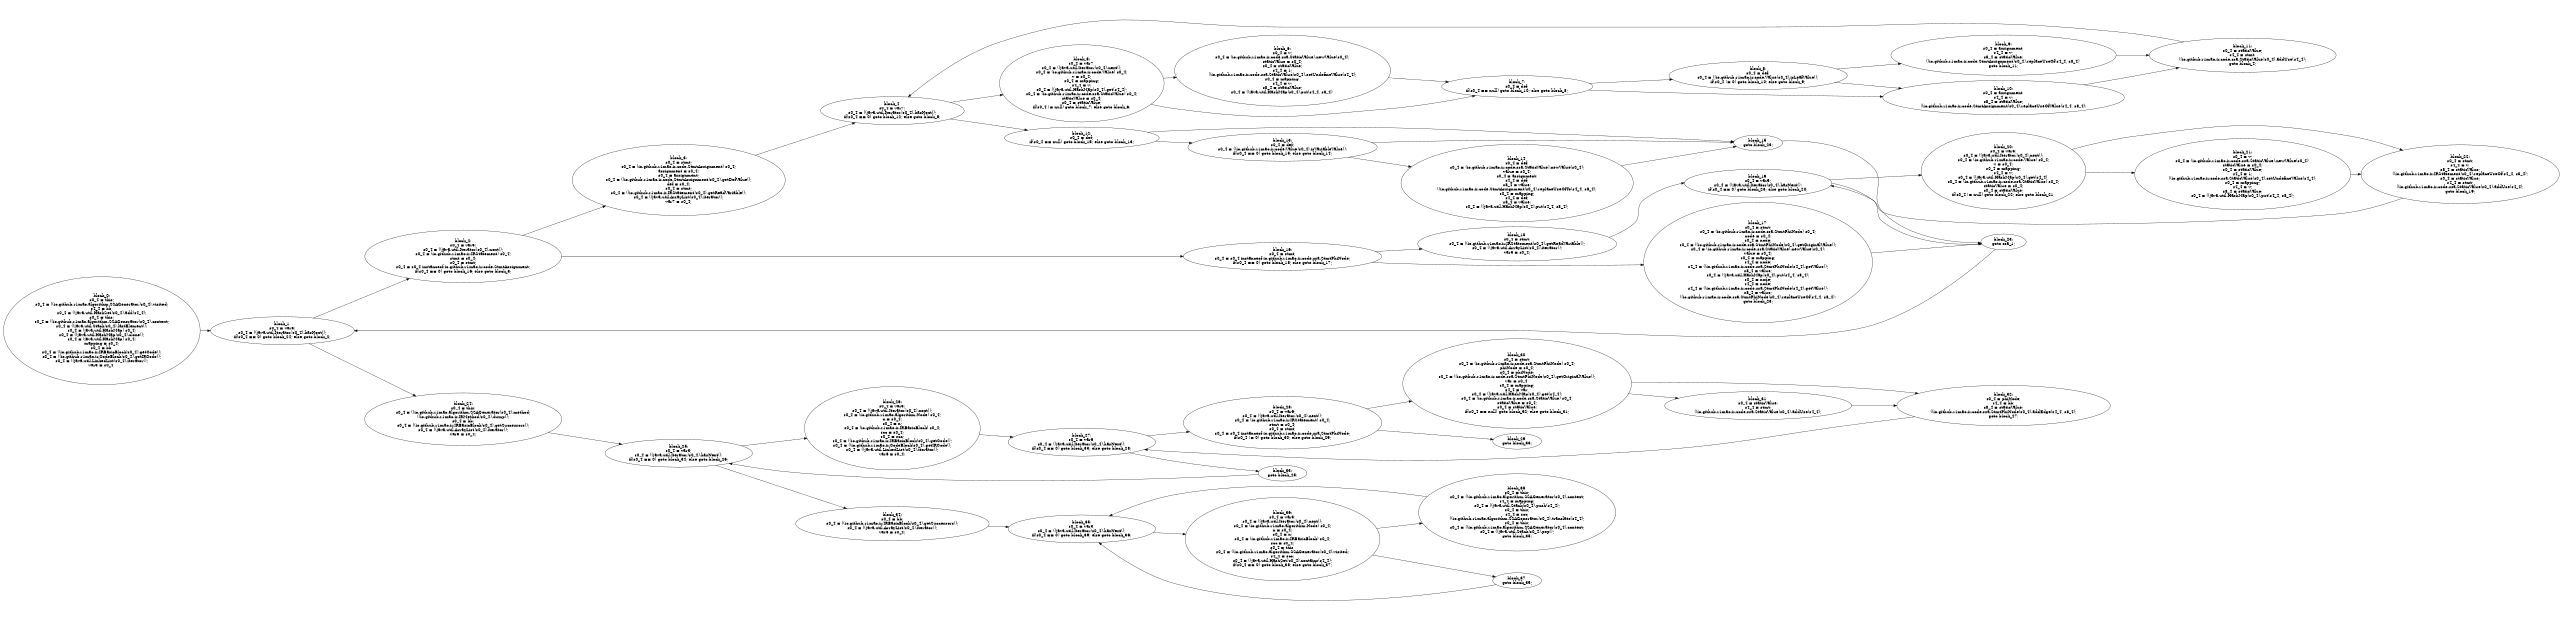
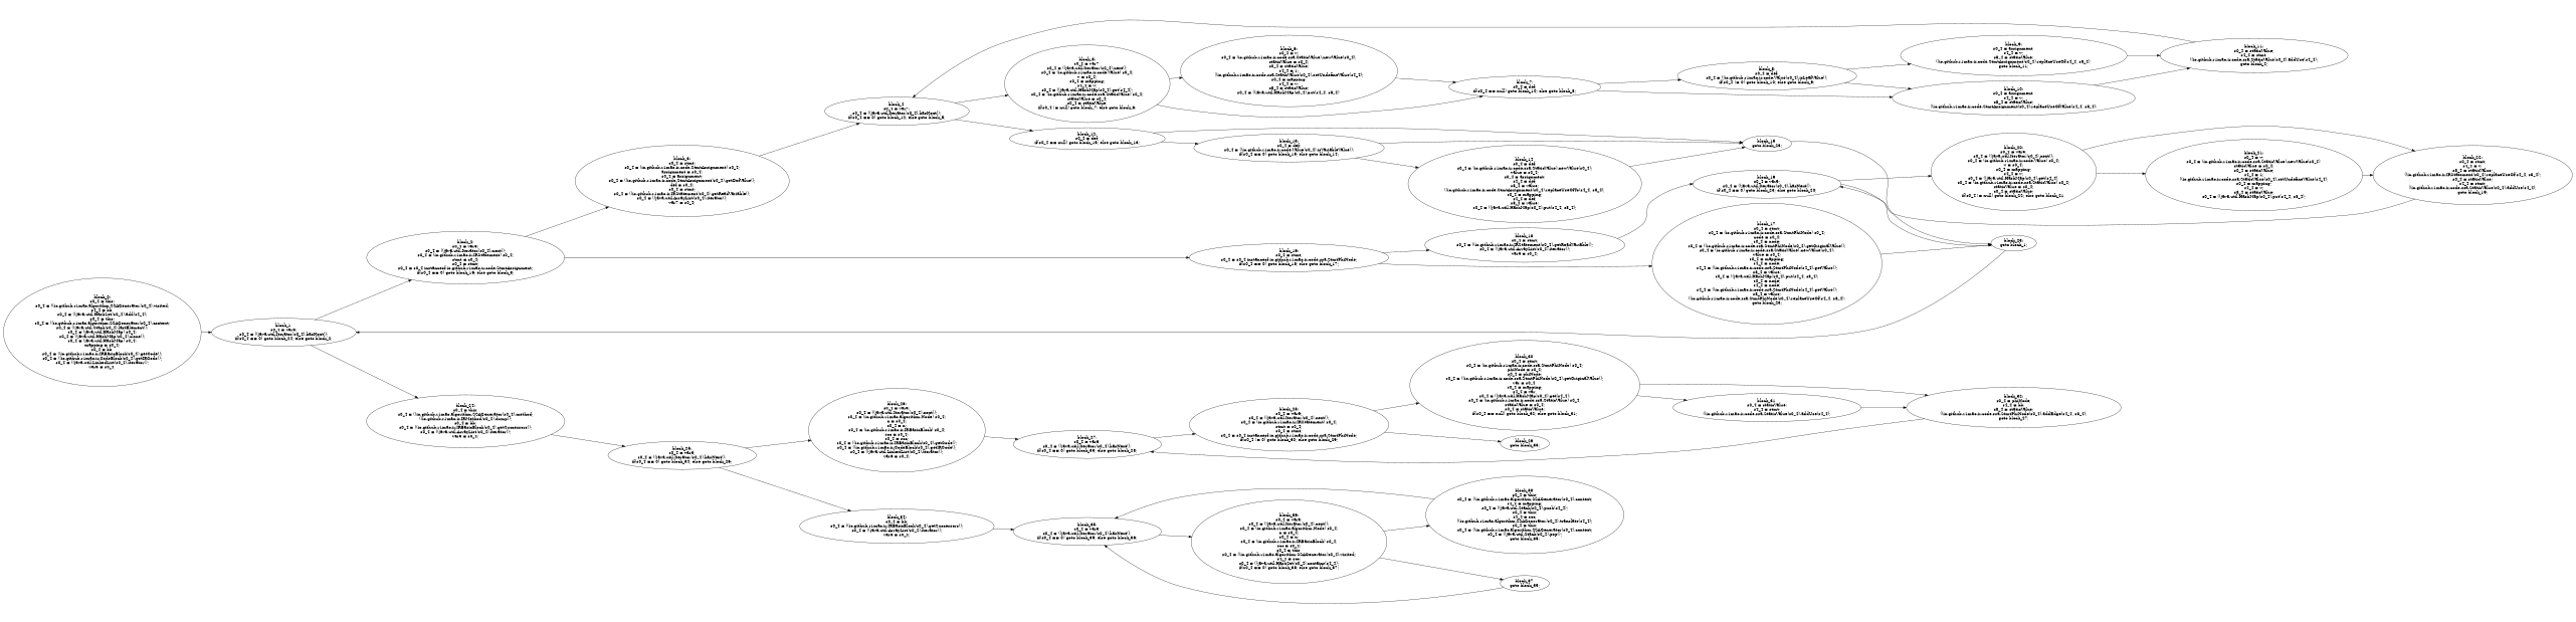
  digraph {
    labeljust=l
    rankdir=LR
    n1 [label="block_0:\ns0_4 = this;\ns0_4 = ((io.github.r1mao.algorithm.SSAGenerator)s0_4).visited;\ns4_4 = bb;\ns0_4 = ((java.util.HashSet)s0_4).add(s4_4);\ns0_4 = this;\ns0_4 = ((io.github.r1mao.algorithm.SSAGenerator)s0_4).context;\ns0_4 = ((java.util.Stack)s0_4).lastElement();\ns0_4 = (java.util.HashMap) s0_4;\ns0_4 = ((java.util.HashMap)s0_4).clone();\ns0_4 = (java.util.HashMap) s0_4;\nmapping = s0_4;\ns0_4 = bb;\ns0_4 = ((io.github.r1mao.ir.IRBasicBlock)s0_4).getCode();\ns0_4 = ((io.github.r1mao.ir.CodeBlock)s0_4).getIRCode();\ns0_4 = ((java.util.LinkedList)s0_4).iterator();\nvar3 = s0_4;\n"]
    n2 [label="block_1:\ns0_4 = var3;\ns0_4 = ((java.util.Iterator)s0_4).hasNext();\nif(s0_4 == 0) goto block_24; else goto block_2;\n"]
    n3 [label="block_2:\ns0_4 = var3;\ns0_4 = ((java.util.Iterator)s0_4).next();\ns0_4 = (io.github.r1mao.ir.IRStatement) s0_4;\nstmt = s0_4;\ns0_4 = stmt;\ns0_4 = s0_4 instanceof io.github.r1mao.ir.code.StmtAssignment;\nif(s0_4 == 0) goto block_16; else goto block_3;\n"]
    n4 [label="block_24:\ns0_4 = this;\ns0_4 = ((io.github.r1mao.algorithm.SSAGenerator)s0_4).method;\n((io.github.r1mao.ir.IRMethod)s0_4).dump();\ns0_4 = bb;\ns0_4 = ((io.github.r1mao.ir.IRBasicBlock)s0_4).getSuccessors();\ns0_4 = ((java.util.ArrayList)s0_4).iterator();\nvar3 = s0_4;\n"]
    n5 [label="block_3:\ns0_4 = stmt;\ns0_4 = (io.github.r1mao.ir.code.StmtAssignment) s0_4;\nassignment = s0_4;\ns0_4 = assignment;\ns0_4 = ((io.github.r1mao.ir.code.StmtAssignment)s0_4).getDefValue();\ndef = s0_4;\ns0_4 = stmt;\ns0_4 = ((io.github.r1mao.ir.IRStatement)s0_4).getReadVariable();\ns0_4 = ((java.util.ArrayList)s0_4).iterator();\nvar7 = s0_4;\n"]
    n6 [label="block_16:\ns0_4 = stmt;\ns0_4 = s0_4 instanceof io.github.r1mao.ir.code.ssa.StmtPhiNode;\nif(s0_4 == 0) goto block_18; else goto block_17;\n"]
    n7 [label="block_25:\ns0_4 = var3;\ns0_4 = ((java.util.Iterator)s0_4).hasNext();\nif(s0_4 == 0) goto block_34; else goto block_26;\n"]
    n8 [label="block_4:\ns0_4 = var7;\ns0_4 = ((java.util.Iterator)s0_4).hasNext();\nif(s0_4 == 0) goto block_12; else goto block_5;\n"]
    n9 [label="block_17:\ns0_4 = stmt;\ns0_4 = (io.github.r1mao.ir.code.ssa.StmtPhiNode) s0_4;\nnode = s0_4;\ns0_4 = node;\ns0_4 = ((io.github.r1mao.ir.code.ssa.StmtPhiNode)s0_4).getOriginalValue();\ns0_4 = (io.github.r1mao.ir.code.ssa.StaticValue).newValue(s0_4);\nvalue = s0_4;\ns0_4 = mapping;\ns4_4 = node;\ns4_4 = ((io.github.r1mao.ir.code.ssa.StmtPhiNode)s4_4).getValue();\ns8_4 = value;\ns0_4 = ((java.util.HashMap)s0_4).put(s4_4, s8_4);\ns0_4 = node;\ns4_4 = node;\ns4_4 = ((io.github.r1mao.ir.code.ssa.StmtPhiNode)s4_4).getValue();\ns8_4 = value;\n((io.github.r1mao.ir.code.ssa.StmtPhiNode)s0_4).replaceUseOf(s4_4, s8_4);\ngoto block_23;\n"]
    n10 [label="block_18:\ns0_4 = stmt;\ns0_4 = ((io.github.r1mao.ir.IRStatement)s0_4).getReadVariable();\ns0_4 = ((java.util.ArrayList)s0_4).iterator();\nvar5 = s0_4;\n"]
    n11 [label="block_5:\ns0_4 = var7;\ns0_4 = ((java.util.Iterator)s0_4).next();\ns0_4 = (io.github.r1mao.ir.code.Value) s0_4;\nv = s0_4;\ns0_4 = mapping;\ns4_4 = v;\ns0_4 = ((java.util.HashMap)s0_4).get(s4_4);\ns0_4 = (io.github.r1mao.ir.code.ssa.StaticValue) s0_4;\nstaticValue = s0_4;\ns0_4 = staticValue;\nif(s0_4 != null) goto block_7; else goto block_6;\n"]
    n12 [label="block_12:\ns0_4 = def;\nif(s0_4 == null) goto block_15; else goto block_13;\n"]
    n13 [label="block_6:\ns0_4 = v;\ns0_4 = (io.github.r1mao.ir.code.ssa.StaticValue).newValue(s0_4);\nstaticValue = s0_4;\ns0_4 = staticValue;\ns4_4 = 1;\n((io.github.r1mao.ir.code.ssa.StaticValue)s0_4).setUndefineValue(s4_4);\ns0_4 = mapping;\ns4_4 = v;\ns8_4 = staticValue;\ns0_4 = ((java.util.HashMap)s0_4).put(s4_4, s8_4);\n"]
    n14 [label="block_7:\ns0_4 = def;\nif(s0_4 == null) goto block_10; else goto block_8;\n"]
    n15 [label="block_13:\ns0_4 = def;\ns0_4 = ((io.github.r1mao.ir.code.Value)s0_4).isVariableValue();\nif(s0_4 == 0) goto block_15; else goto block_14;\n"]
    n16 [label="block_15:\ngoto block_23;\n"]
    n17 [label="block_8:\ns0_4 = def;\ns0_4 = ((io.github.r1mao.ir.code.Value)s0_4).isLeafValue();\nif(s0_4 != 0) goto block_10; else goto block_9;\n"]
    n18 [label="block_10:\ns0_4 = assignment;\ns4_4 = v;\ns8_4 = staticValue;\n((io.github.r1mao.ir.code.StmtAssignment)s0_4).replaceUseOfValue(s4_4, s8_4);\n"]
    n19 [label="block_9:\ns0_4 = assignment;\ns4_4 = v;\ns8_4 = staticValue;\n((io.github.r1mao.ir.code.StmtAssignment)s0_4).replaceUseOf(s4_4, s8_4);\ngoto block_11;\n"]
    n20 [label="block_11:\ns0_4 = staticValue;\ns4_4 = stmt;\n((io.github.r1mao.ir.code.ssa.StaticValue)s0_4).addUse(s4_4);\ngoto block_4;\n"]
    n21 [label="block_14:\ns0_4 = def;\ns0_4 = (io.github.r1mao.ir.code.ssa.StaticValue).newValue(s0_4);\nvalue = s0_4;\ns0_4 = assignment;\ns4_4 = def;\ns8_4 = value;\n((io.github.r1mao.ir.code.StmtAssignment)s0_4).replaceUseOfTo(s4_4, s8_4);\ns0_4 = mapping;\ns4_4 = def;\ns8_4 = value;\ns0_4 = ((java.util.HashMap)s0_4).put(s4_4, s8_4);\n"]
-   n22 [label="block_23:\ngoto ssa_1;\n"]
+   n22 [label="block_23:\ngoto block_1;\n"]
    n23 [label="block_19:\ns0_4 = var5;\ns0_4 = ((java.util.Iterator)s0_4).hasNext();\nif(s0_4 == 0) goto block_23; else goto block_20;\n"]
    n24 [label="block_20:\ns0_4 = var5;\ns0_4 = ((java.util.Iterator)s0_4).next();\ns0_4 = (io.github.r1mao.ir.code.Value) s0_4;\nv = s0_4;\ns0_4 = mapping;\ns4_4 = v;\ns0_4 = ((java.util.HashMap)s0_4).get(s4_4);\ns0_4 = (io.github.r1mao.ir.code.ssa.StaticValue) s0_4;\nstaticValue = s0_4;\ns0_4 = staticValue;\nif(s0_4 != null) goto block_22; else goto block_21;\n"]
    n25 [label="block_21:\ns0_4 = v;\ns0_4 = (io.github.r1mao.ir.code.ssa.StaticValue).newValue(s0_4);\nstaticValue = s0_4;\ns0_4 = staticValue;\ns4_4 = 1;\n((io.github.r1mao.ir.code.ssa.StaticValue)s0_4).setUndefineValue(s4_4);\ns0_4 = mapping;\ns4_4 = v;\ns8_4 = staticValue;\ns0_4 = ((java.util.HashMap)s0_4).put(s4_4, s8_4);\n"]
    n26 [label="block_22:\ns0_4 = stmt;\ns4_4 = v;\ns8_4 = staticValue;\n((io.github.r1mao.ir.IRStatement)s0_4).replaceUseOf(s4_4, s8_4);\ns0_4 = staticValue;\ns4_4 = stmt;\n((io.github.r1mao.ir.code.ssa.StaticValue)s0_4).addUse(s4_4);\ngoto block_19;\n"]
    n27 [label="block_26:\ns0_4 = var3;\ns0_4 = ((java.util.Iterator)s0_4).next();\ns0_4 = (io.github.r1mao.algorithm.Node) s0_4;\nn = s0_4;\ns0_4 = n;\ns0_4 = (io.github.r1mao.ir.IRBasicBlock) s0_4;\nscc = s0_4;\ns0_4 = scc;\ns0_4 = ((io.github.r1mao.ir.IRBasicBlock)s0_4).getCode();\ns0_4 = ((io.github.r1mao.ir.CodeBlock)s0_4).getIRCode();\ns0_4 = ((java.util.LinkedList)s0_4).iterator();\nvar6 = s0_4;\n"]
    n28 [label="block_34:\ns0_4 = bb;\ns0_4 = ((io.github.r1mao.ir.IRBasicBlock)s0_4).getSuccessors();\ns0_4 = ((java.util.ArrayList)s0_4).iterator();\nvar3 = s0_4;\n"]
    n29 [label="block_27:\ns0_4 = var6;\ns0_4 = ((java.util.Iterator)s0_4).hasNext();\nif(s0_4 == 0) goto block_33; else goto block_28;\n"]
    n30 [label="block_35:\ns0_4 = var3;\ns0_4 = ((java.util.Iterator)s0_4).hasNext();\nif(s0_4 == 0) goto block_39; else goto block_36;\n"]
    n31 [label="block_28:\ns0_4 = var6;\ns0_4 = ((java.util.Iterator)s0_4).next();\ns0_4 = (io.github.r1mao.ir.IRStatement) s0_4;\nstmt = s0_4;\ns0_4 = stmt;\ns0_4 = s0_4 instanceof io.github.r1mao.ir.code.ssa.StmtPhiNode;\nif(s0_4 != 0) goto block_30; else goto block_29;\n"]
-   n32 [label="block_33:\ngoto block_25;\n"]
    n33 [label="block_29:\ngoto block_33;\n"]
    n34 [label="block_30:\ns0_4 = stmt;\ns0_4 = (io.github.r1mao.ir.code.ssa.StmtPhiNode) s0_4;\nphiNode = s0_4;\ns0_4 = phiNode;\ns0_4 = ((io.github.r1mao.ir.code.ssa.StmtPhiNode)s0_4).getOriginalValue();\nvar = s0_4;\ns0_4 = mapping;\ns4_4 = var;\ns0_4 = ((java.util.HashMap)s0_4).get(s4_4);\ns0_4 = (io.github.r1mao.ir.code.ssa.StaticValue) s0_4;\nstaticValue = s0_4;\ns0_4 = staticValue;\nif(s0_4 == null) goto block_32; else goto block_31;\n"]
    n35 [label="block_31:\ns0_4 = staticValue;\ns4_4 = stmt;\n((io.github.r1mao.ir.code.ssa.StaticValue)s0_4).addUse(s4_4);\n"]
    n36 [label="block_32:\ns0_4 = phiNode;\ns4_4 = bb;\ns8_4 = staticValue;\n((io.github.r1mao.ir.code.ssa.StmtPhiNode)s0_4).addEdge(s4_4, s8_4);\ngoto block_27;\n"]
    n37 [label="block_36:\ns0_4 = var3;\ns0_4 = ((java.util.Iterator)s0_4).next();\ns0_4 = (io.github.r1mao.algorithm.Node) s0_4;\nn = s0_4;\ns0_4 = n;\ns0_4 = (io.github.r1mao.ir.IRBasicBlock) s0_4;\nscc = s0_4;\ns0_4 = this;\ns0_4 = ((io.github.r1mao.algorithm.SSAGenerator)s0_4).visited;\ns4_4 = scc;\ns0_4 = ((java.util.HashSet)s0_4).contains(s4_4);\nif(s0_4 == 0) goto block_38; else goto block_37;\n"]
    n38 [label="block_37:\ngoto block_35;\n"]
    n39 [label="block_38:\ns0_4 = this;\ns0_4 = ((io.github.r1mao.algorithm.SSAGenerator)s0_4).context;\ns4_4 = mapping;\ns0_4 = ((java.util.Stack)s0_4).push(s4_4);\ns0_4 = this;\ns4_4 = scc;\n((io.github.r1mao.algorithm.SSAGenerator)s0_4).translate(s4_4);\ns0_4 = this;\ns0_4 = ((io.github.r1mao.algorithm.SSAGenerator)s0_4).context;\ns0_4 = ((java.util.Stack)s0_4).pop();\ngoto block_35;\n"]
    n1 -> n2
    n2 -> n3
    n2 -> n4
    n3 -> n5
    n3 -> n6
    n4 -> n7
    n5 -> n8
    n6 -> n9
    n6 -> n10
    n7 -> n27
    n7 -> n28
    n8 -> n11
    n8 -> n12
    n9 -> n22
    n10 -> n23
    n11 -> n13
    n11 -> n14
    n12 -> n15
    n12 -> n16
    n13 -> n14
    n14 -> n17
    n14 -> n18
    n15 -> n16
    n15 -> n21
    n16 -> n22
    n17 -> n18
    n17 -> n19
    n18 -> n20
    n19 -> n20
    n20 -> n8
    n21 -> n16
    n22 -> n2
    n23 -> n22
    n23 -> n24
    n24 -> n25
    n24 -> n26
    n25 -> n26
    n26 -> n23
    n27 -> n29
    n28 -> n30
    n29 -> n31
-   n29 -> n32
    n30 -> n37
    n31 -> n33
    n31 -> n34
-   n32 -> n7
    n34 -> n35
    n34 -> n36
    n35 -> n36
    n36 -> n29
    n37 -> n38
    n37 -> n39
    n38 -> n30
    n39 -> n30
  }
